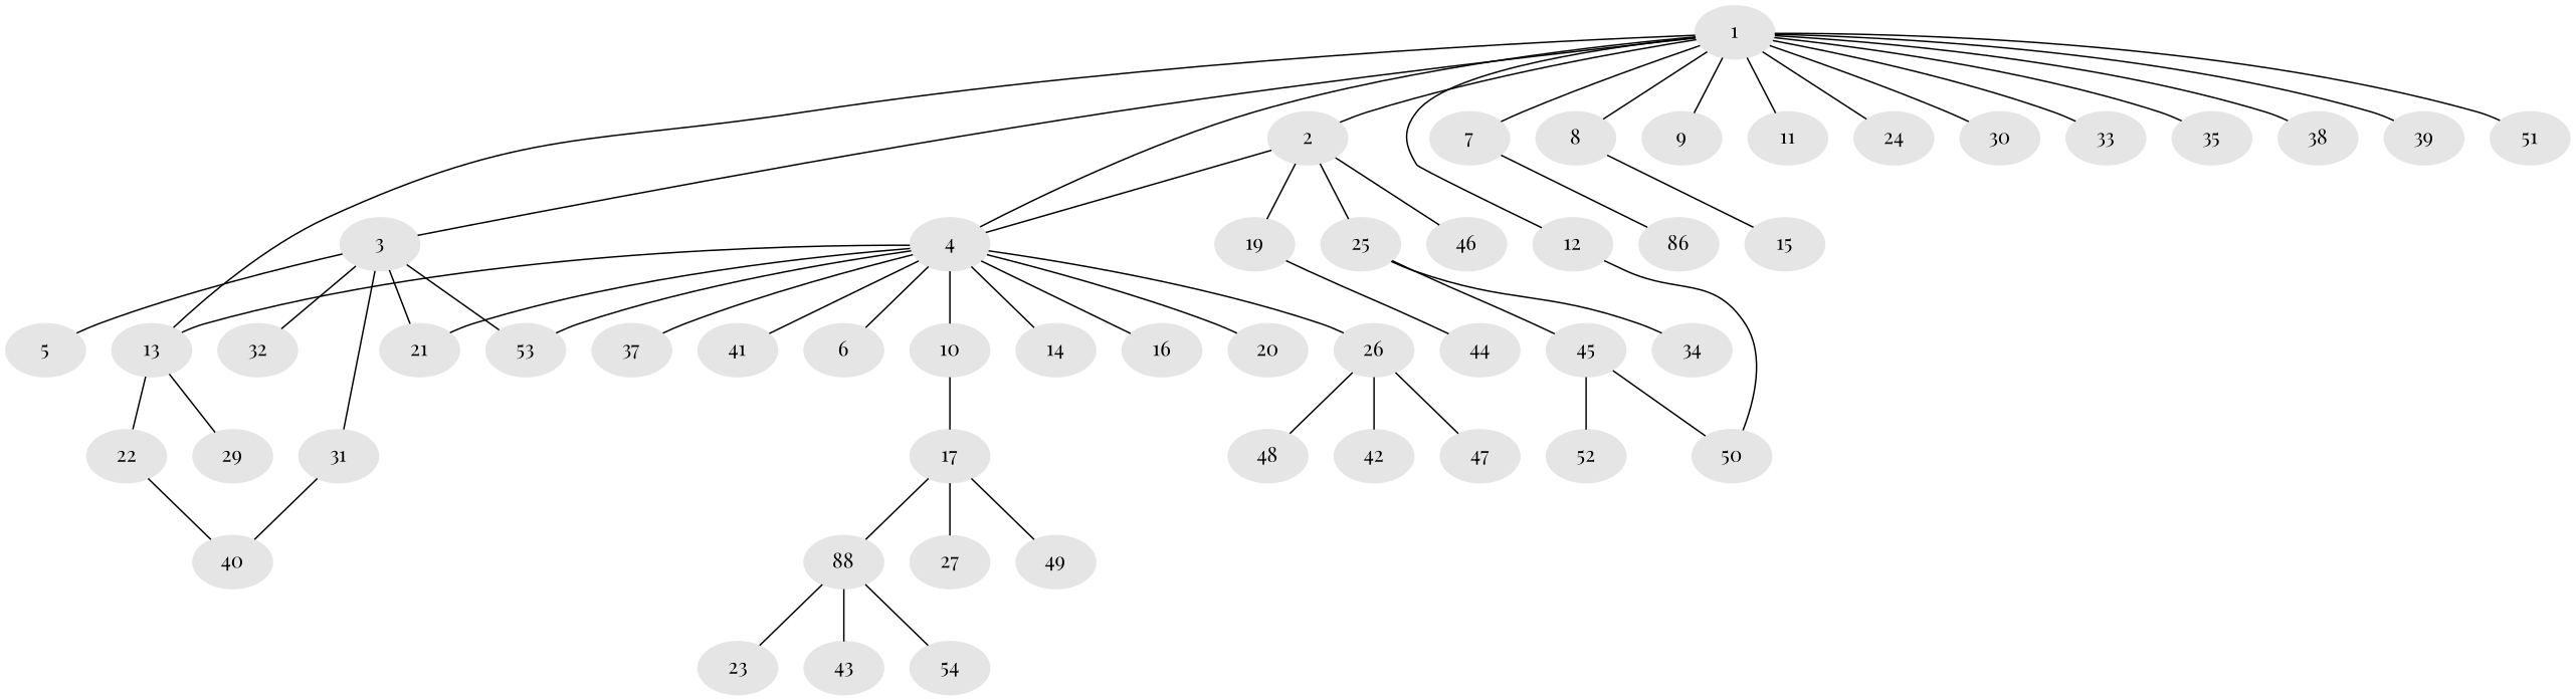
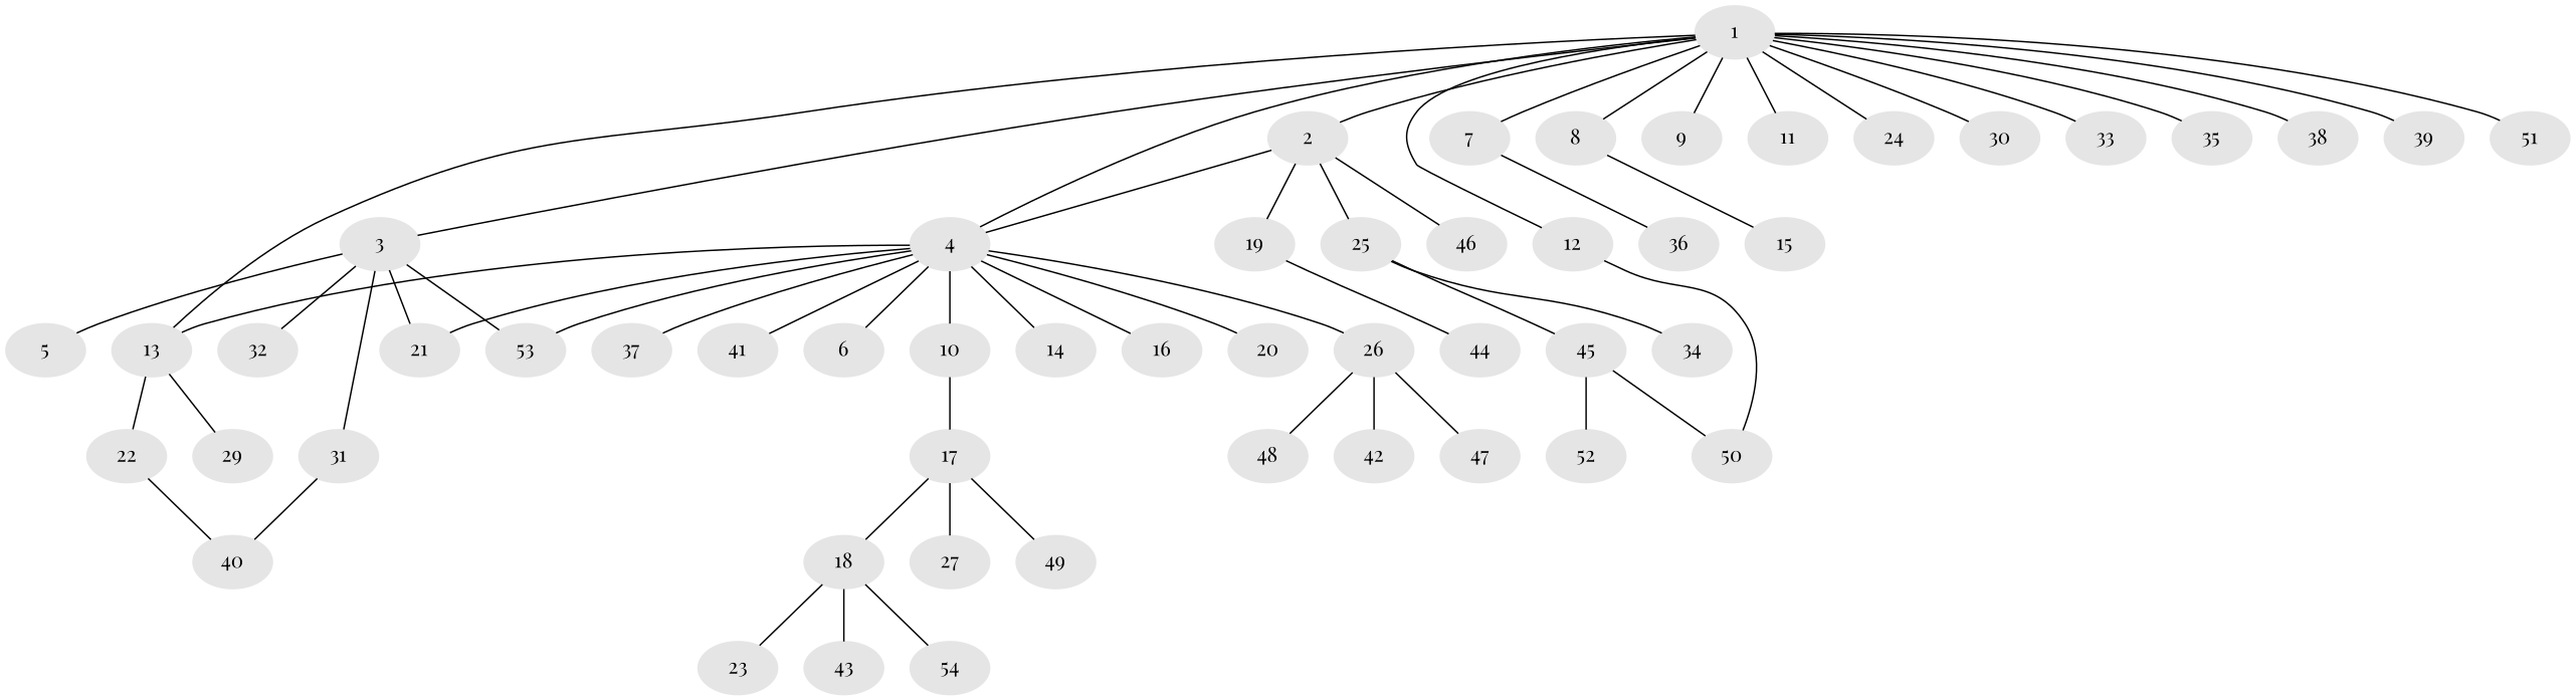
  graph {
    fontname="Playfair Display"
    node [color=gray90 fontname="Playfair Display" style=filled]
    edge [fontname="Playfair Display"]
    1
    2
    3
    4
    7
    8
    9
    11
    12
    13
    24
    30
    33
    35
    38
    39
    51
    19
    25
    46
    5
    21
    31
    32
    53
    6
    10
    14
    16
    20
    26
    37
    41
-   36 [label=86]
+   36
    15
    50
    22
    29
    44
    34
    45
    40
    17
    42
    47
    48
-   18 [label=88]
+   18
    27
    49
    23
    43
    54
    52
    1 -- 2
    1 -- 3
    1 -- 4
    1 -- 7
    1 -- 8
    1 -- 9
    1 -- 11
    1 -- 12
    1 -- 13
    1 -- 24
    1 -- 30
    1 -- 33
    1 -- 35
    1 -- 38
    1 -- 39
    1 -- 51
    2 -- 4
    2 -- 19
    2 -- 25
    2 -- 46
    3 -- 5
    3 -- 21
    3 -- 31
    3 -- 32
    3 -- 53
    4 -- 13
    4 -- 21
    4 -- 53
    4 -- 6
    4 -- 10
    4 -- 14
    4 -- 16
    4 -- 20
    4 -- 26
    4 -- 37
    4 -- 41
    7 -- 36
    8 -- 15
    12 -- 50
    13 -- 22
    13 -- 29
    19 -- 44
    25 -- 34
    25 -- 45
    31 -- 40
    10 -- 17
    26 -- 42
    26 -- 47
    26 -- 48
    22 -- 40
    45 -- 50
    45 -- 52
    17 -- 18
    17 -- 27
    17 -- 49
    18 -- 23
    18 -- 43
    18 -- 54
  }
